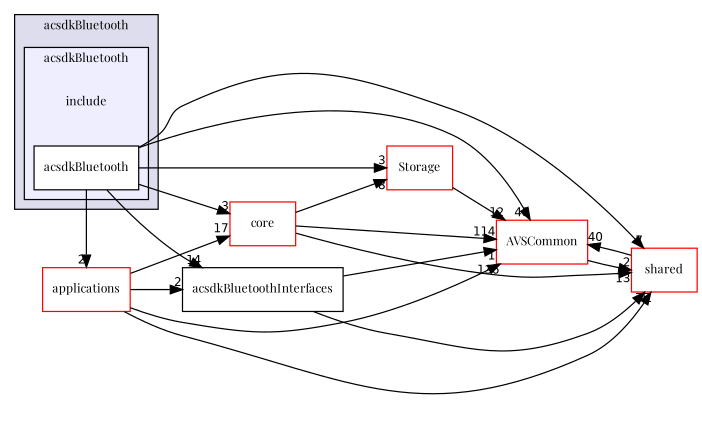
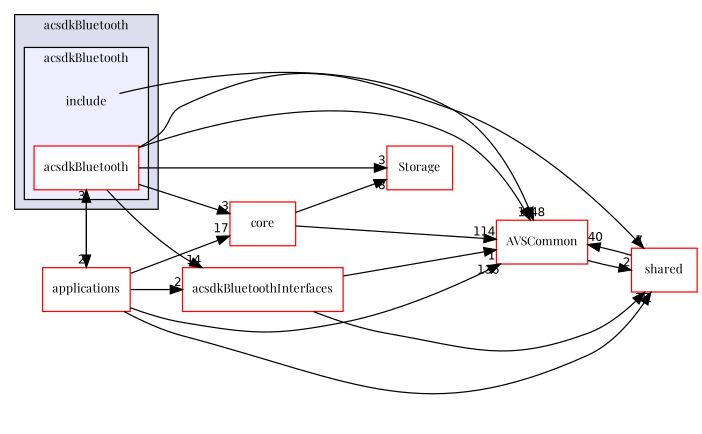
  digraph {
    compound=true
    rankdir=LR
    fontname="Playfair Display"
    node [fontname="Playfair Display" fontsize=10 shape=box color=red fillcolor=white style=filled]
    edge [headlabel=2 labeldistance=1.5 labelfontname=Helvetica labelfontsize=10 fontname="Playfair Display"]
    n1 [label=include shape=plaintext color="" fillcolor="" style=""]
-   n2 [color=black label=acsdkBluetooth]
+   n2 [label=acsdkBluetooth]
    n3 [label=shared]
    n4 [label=applications]
    n5 [label=Storage]
    n6 [label=AVSCommon]
    n7 [label=core]
-   n8 [color=black label=acsdkBluetoothInterfaces]
+   n8 [label=acsdkBluetoothInterfaces]
    subgraph cluster_1 {
      bgcolor="#ddddee"
      fontsize=10
      label=acsdkBluetooth
      pencolor=black
      subgraph cluster_2 {
        bgcolor="#eeeeff"
        fontsize=10
        pencolor=black
        n1
        n2
      }
    }
    n2 -> n3 [headlabel=7]
    n2 -> n4
    n2 -> n5 [headlabel=3]
    n2 -> n6 [headlabel=48]
    n2 -> n7 [headlabel=3]
    n2 -> n8 [headlabel=14]
    n3 -> n6 [headlabel=40]
+   n4 -> n2 [headlabel=3]
    n4 -> n3 [headlabel=75]
    n4 -> n6 [headlabel=136]
    n4 -> n7 [headlabel=17]
    n4 -> n8
-   n5 -> n6 [headlabel=12]
+   n1 -> n6 [headlabel=12]
    n6 -> n3
-   n7 -> n3 [headlabel=13]
    n7 -> n5 [headlabel=8]
    n7 -> n6 [headlabel=114]
    n8 -> n3 [headlabel=1]
    n8 -> n6 [headlabel=1]
  }
